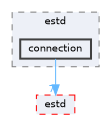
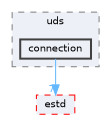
  digraph {
    compound=true
    node [fillcolor="#edf0f7" fontname=Helvetica fontsize=10 shape=box]
    n1 [color=grey25 height=0.2 label=connection style="filled,bold" width=0.4]
    n2 [color=red height=0.2 label=estd style="filled,dashed" width=0.4]
    subgraph cluster_1 {
      bgcolor="#edf0f7"
      fontname=Helvetica
      fontsize=10
-     label=estd
+     label=uds
      pencolor=grey50
      style="filled,dashed"
      n1
    }
    n1 -> n2 [color=steelblue1 fontcolor=steelblue1 fontname=Helvetica fontsize=10 headlabel=7 labeldistance=1.5 labelfontname=Helvetica labelfontsize=10]
  }
